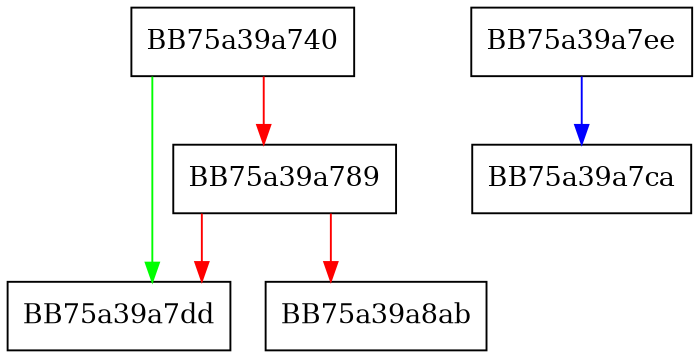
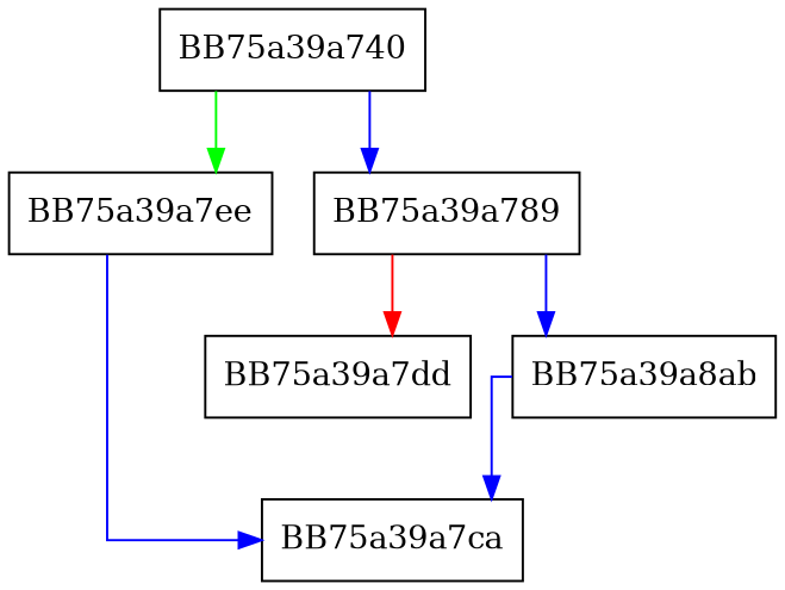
  digraph {
    splines=ortho
    node [shape=box]
    edge [color=red]
    BB75a39a740
    BB75a39a7ee
    BB75a39a789
    BB75a39a7ca
    BB75a39a7dd
    n6 [label=BB75a39a8ab]
-   BB75a39a740 -> BB75a39a7dd [color=green]
-   BB75a39a740 -> BB75a39a789
+   BB75a39a740 -> BB75a39a7ee [color=green]
+   BB75a39a740 -> BB75a39a789 [color=blue]
    BB75a39a7ee -> BB75a39a7ca [color=blue]
    BB75a39a789 -> BB75a39a7dd
-   BB75a39a789 -> n6
+   BB75a39a789 -> n6 [color=blue]
+   n6 -> BB75a39a7ca [color=blue]
  }
